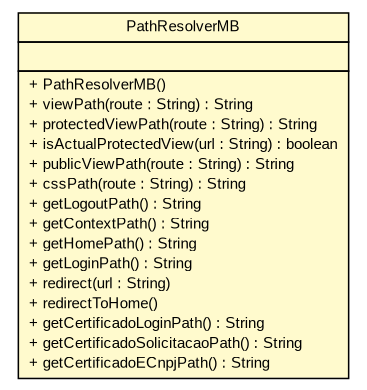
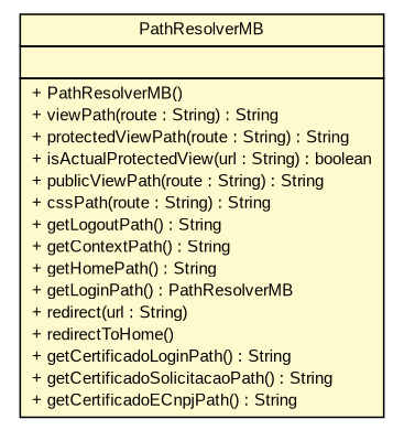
  digraph {
    nodesep=0.25
    ranksep=0.5
-   n1 [fontcolor=black fontname=arial fontsize=10.0 label=<<table title="br.gov.to.sefaz.presentation.managedbean.PathResolverMB" border="0" cellborder="1" cellspacing="0" cellpadding="2" port="p" bgcolor="lemonChiffon" href="./PathResolverMB.html"> 		<tr><td><table border="0" cellspacing="0" cellpadding="1"> <tr><td align="center" balign="center"> PathResolverMB </td></tr> 		</table></td></tr> 		<tr><td><table border="0" cellspacing="0" cellpadding="1"> <tr><td align="left" balign="left">  </td></tr> 		</table></td></tr> 		<tr><td><table border="0" cellspacing="0" cellpadding="1"> <tr><td align="left" balign="left"> + PathResolverMB() </td></tr> <tr><td align="left" balign="left"> + viewPath(route : String) : String </td></tr> <tr><td align="left" balign="left"> + protectedViewPath(route : String) : String </td></tr> <tr><td align="left" balign="left"> + isActualProtectedView(url : String) : boolean </td></tr> <tr><td align="left" balign="left"> + publicViewPath(route : String) : String </td></tr> <tr><td align="left" balign="left"> + cssPath(route : String) : String </td></tr> <tr><td align="left" balign="left"> + getLogoutPath() : String </td></tr> <tr><td align="left" balign="left"> + getContextPath() : String </td></tr> <tr><td align="left" balign="left"> + getHomePath() : String </td></tr> <tr><td align="left" balign="left"> + getLoginPath() : String </td></tr> <tr><td align="left" balign="left"> + redirect(url : String) </td></tr> <tr><td align="left" balign="left"> + redirectToHome() </td></tr> <tr><td align="left" balign="left"> + getCertificadoLoginPath() : String </td></tr> <tr><td align="left" balign="left"> + getCertificadoSolicitacaoPath() : String </td></tr> <tr><td align="left" balign="left"> + getCertificadoECnpjPath() : String </td></tr> 		</table></td></tr> 		</table>> shape=plaintext]
+   n1 [fontcolor=black fontname=arial fontsize=10.0 label=<<table title="br.gov.to.sefaz.presentation.managedbean.PathResolverMB" border="0" cellborder="1" cellspacing="0" cellpadding="2" port="p" bgcolor="lemonChiffon" href="./PathResolverMB.html"> 		<tr><td><table border="0" cellspacing="0" cellpadding="1"> <tr><td align="center" balign="center"> PathResolverMB </td></tr> 		</table></td></tr> 		<tr><td><table border="0" cellspacing="0" cellpadding="1"> <tr><td align="left" balign="left">  </td></tr> 		</table></td></tr> 		<tr><td><table border="0" cellspacing="0" cellpadding="1"> <tr><td align="left" balign="left"> + PathResolverMB() </td></tr> <tr><td align="left" balign="left"> + viewPath(route : String) : String </td></tr> <tr><td align="left" balign="left"> + protectedViewPath(route : String) : String </td></tr> <tr><td align="left" balign="left"> + isActualProtectedView(url : String) : boolean </td></tr> <tr><td align="left" balign="left"> + publicViewPath(route : String) : String </td></tr> <tr><td align="left" balign="left"> + cssPath(route : String) : String </td></tr> <tr><td align="left" balign="left"> + getLogoutPath() : String </td></tr> <tr><td align="left" balign="left"> + getContextPath() : String </td></tr> <tr><td align="left" balign="left"> + getHomePath() : String </td></tr> <tr><td align="left" balign="left"> + getLoginPath() : PathResolverMB </td></tr> <tr><td align="left" balign="left"> + redirect(url : String) </td></tr> <tr><td align="left" balign="left"> + redirectToHome() </td></tr> <tr><td align="left" balign="left"> + getCertificadoLoginPath() : String </td></tr> <tr><td align="left" balign="left"> + getCertificadoSolicitacaoPath() : String </td></tr> <tr><td align="left" balign="left"> + getCertificadoECnpjPath() : String </td></tr> 		</table></td></tr> 		</table>> shape=plaintext]
  }
